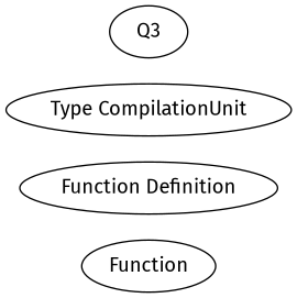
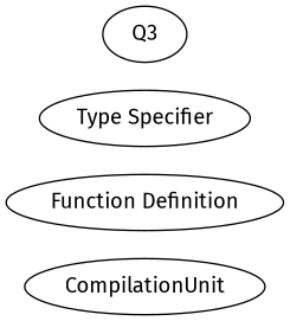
  digraph {
    rankdir=LR
    fontname="Fira Sans"
    node [fontname="Fira Sans"]
-   n1 [label=Function]
+   n1 [label=CompilationUnit]
    n2 [label="Function Definition"]
-   n3 [label="Type CompilationUnit"]
+   n3 [label="Type Specifier"]
    Q3
  }
